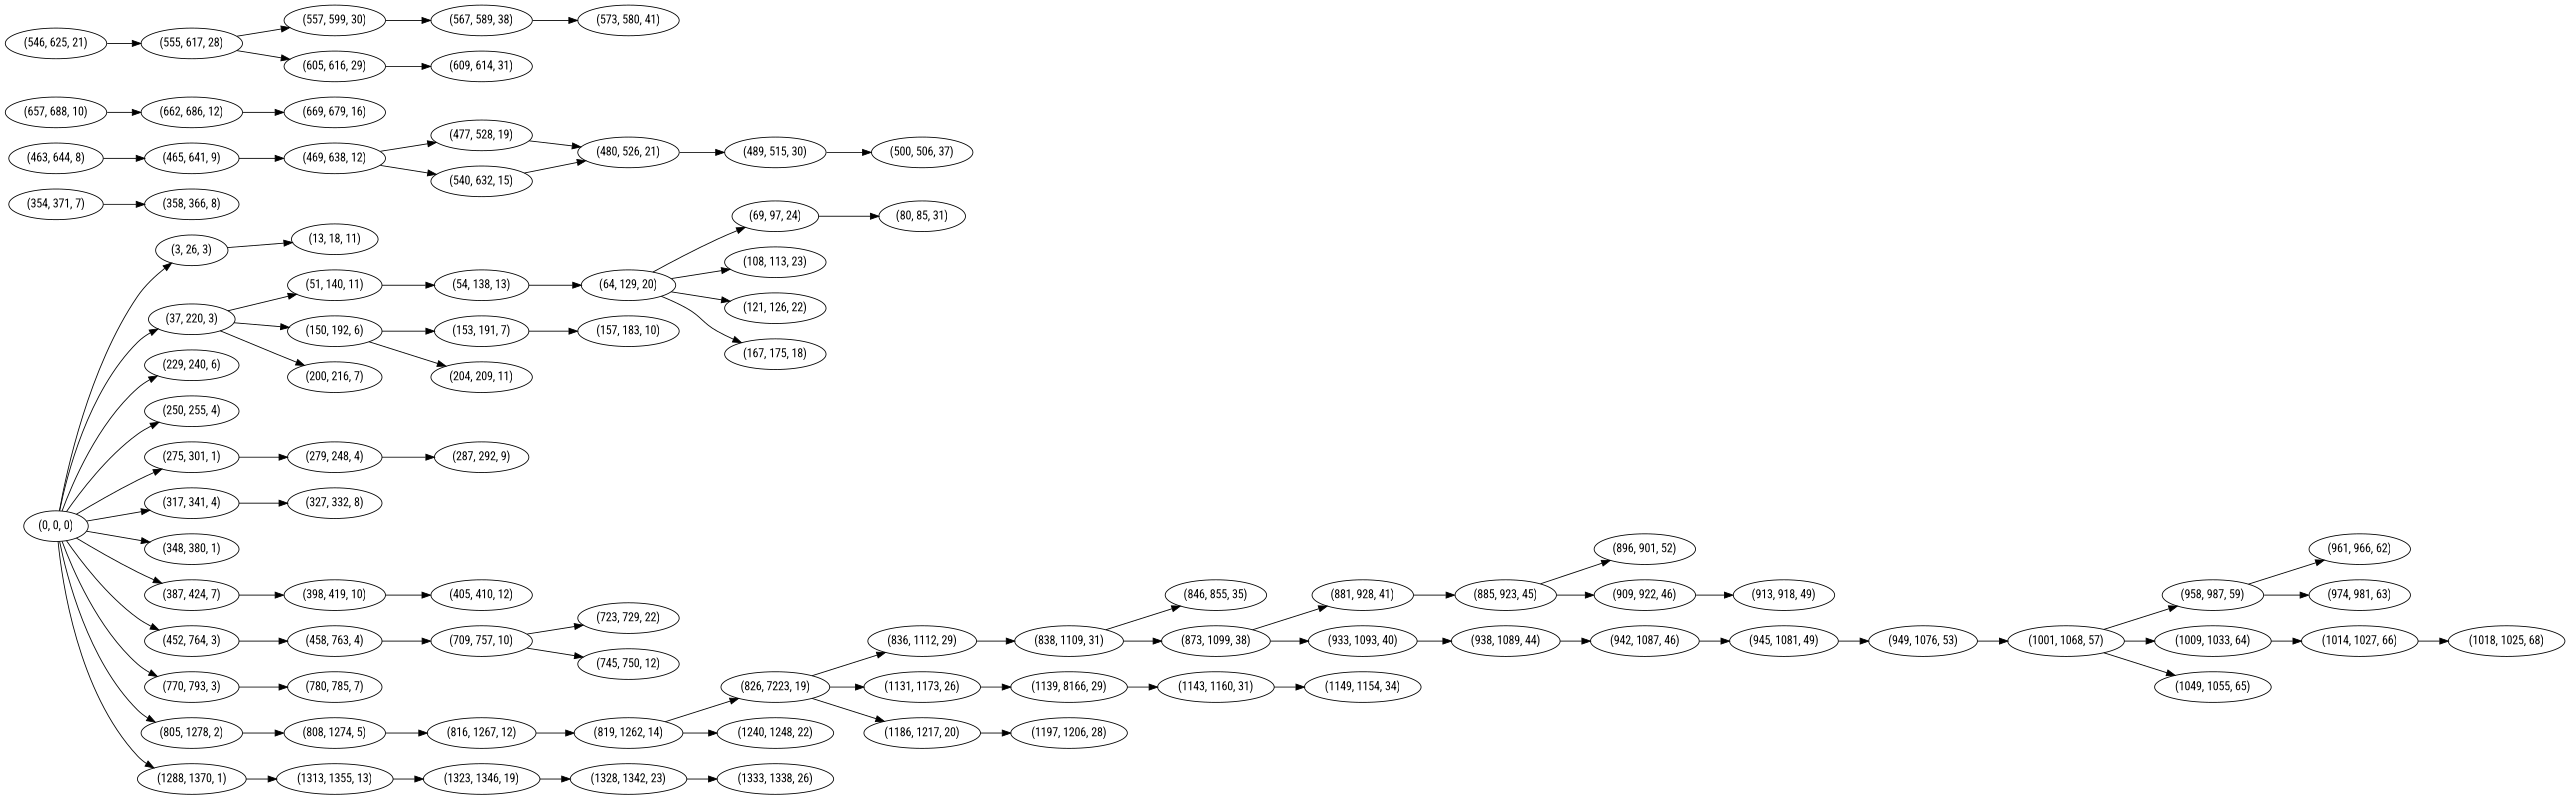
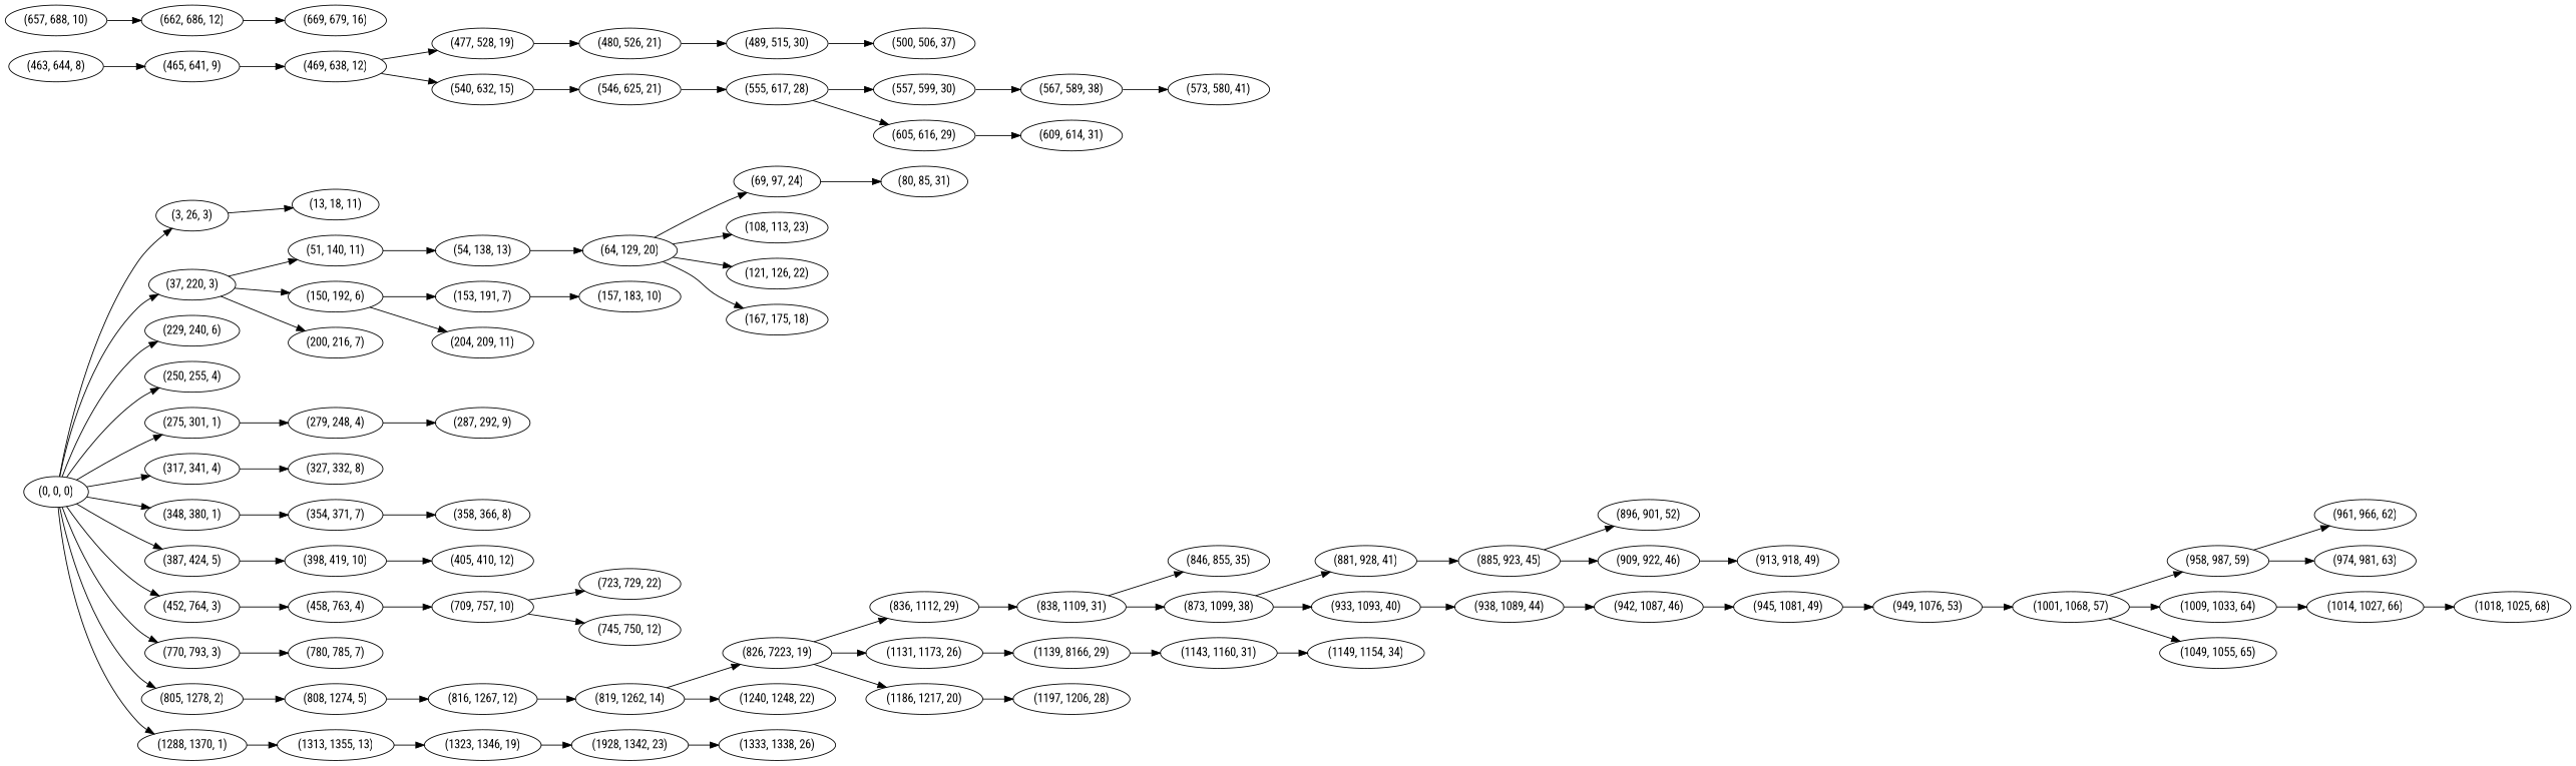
  digraph {
    fontname="Roboto Condensed"
    rankdir=LR
    node [fontname="Roboto Condensed"]
    edge [fontname="Roboto Condensed"]
    "(0, 0, 0)"
    "(3, 26, 3)"
    "(37, 220, 3)"
    "(229, 240, 6)"
    "(250, 255, 4)"
    "(275, 301, 1)"
    "(317, 341, 4)"
    "(348, 380, 1)"
-   "(387, 424, 5)" [label="(387, 424, 7)"]
+   "(387, 424, 5)"
    "(452, 764, 3)"
    "(770, 793, 3)"
    "(805, 1278, 2)"
    "(1288, 1370, 1)"
    "(13, 18, 11)"
    "(51, 140, 11)"
    "(150, 192, 6)"
    "(200, 216, 7)"
    n18 [label="(279, 248, 4)"]
    "(327, 332, 8)"
    "(354, 371, 7)"
    "(398, 419, 10)"
    "(458, 763, 4)"
    "(780, 785, 7)"
    "(808, 1274, 5)"
    "(1313, 1355, 13)"
    "(54, 138, 13)"
    "(153, 191, 7)"
    "(204, 209, 11)"
    "(64, 129, 20)"
    "(69, 97, 24)"
    "(108, 113, 23)"
    "(121, 126, 22)"
    "(167, 175, 18)"
    "(80, 85, 31)"
    "(157, 183, 10)"
    "(287, 292, 9)"
    "(358, 366, 8)"
    "(405, 410, 12)"
    "(709, 757, 10)"
    "(463, 644, 8)"
    "(465, 641, 9)"
    "(657, 688, 10)"
    "(662, 686, 12)"
    "(723, 729, 22)"
    "(745, 750, 12)"
    "(469, 638, 12)"
    "(477, 528, 19)"
    "(540, 632, 15)"
    "(480, 526, 21)"
    "(546, 625, 21)"
    "(489, 515, 30)"
    "(500, 506, 37)"
    "(555, 617, 28)"
    "(557, 599, 30)"
    "(605, 616, 29)"
    "(567, 589, 38)"
    "(609, 614, 31)"
    "(573, 580, 41)"
    "(669, 679, 16)"
    "(816, 1267, 12)"
    "(819, 1262, 14)"
    n62 [label="(826, 7223, 19)"]
    "(1240, 1248, 22)"
    "(836, 1112, 29)"
    "(1131, 1173, 26)"
    "(1186, 1217, 20)"
    "(838, 1109, 31)"
    n68 [label="(1139, 8166, 29)"]
    "(1197, 1206, 28)"
    "(846, 855, 35)"
    "(873, 1099, 38)"
    "(881, 928, 41)"
    "(933, 1093, 40)"
    "(885, 923, 45)"
    "(938, 1089, 44)"
    "(896, 901, 52)"
    "(909, 922, 46)"
    "(913, 918, 49)"
    "(942, 1087, 46)"
    "(945, 1081, 49)"
    "(949, 1076, 53)"
    "(1001, 1068, 57)"
    "(958, 987, 59)"
    "(961, 966, 62)"
    "(974, 981, 63)"
    "(1009, 1033, 64)"
    "(1049, 1055, 65)"
    "(1014, 1027, 66)"
    "(1018, 1025, 68)"
    "(1143, 1160, 31)"
    "(1149, 1154, 34)"
    "(1323, 1346, 19)"
-   "(1328, 1342, 23)"
+   "(1328, 1342, 23)" [label="(1928, 1342, 23)"]
    "(1333, 1338, 26)"
    "(0, 0, 0)" -> "(3, 26, 3)"
    "(0, 0, 0)" -> "(37, 220, 3)"
    "(0, 0, 0)" -> "(229, 240, 6)"
    "(0, 0, 0)" -> "(250, 255, 4)"
    "(0, 0, 0)" -> "(275, 301, 1)"
    "(0, 0, 0)" -> "(317, 341, 4)"
    "(0, 0, 0)" -> "(348, 380, 1)"
    "(0, 0, 0)" -> "(387, 424, 5)"
    "(0, 0, 0)" -> "(452, 764, 3)"
    "(0, 0, 0)" -> "(770, 793, 3)"
    "(0, 0, 0)" -> "(805, 1278, 2)"
    "(0, 0, 0)" -> "(1288, 1370, 1)"
    "(3, 26, 3)" -> "(13, 18, 11)"
    "(37, 220, 3)" -> "(51, 140, 11)"
    "(37, 220, 3)" -> "(150, 192, 6)"
    "(37, 220, 3)" -> "(200, 216, 7)"
    "(275, 301, 1)" -> n18
    "(317, 341, 4)" -> "(327, 332, 8)"
+   "(348, 380, 1)" -> "(354, 371, 7)"
    "(387, 424, 5)" -> "(398, 419, 10)"
    "(452, 764, 3)" -> "(458, 763, 4)"
    "(770, 793, 3)" -> "(780, 785, 7)"
    "(805, 1278, 2)" -> "(808, 1274, 5)"
    "(1288, 1370, 1)" -> "(1313, 1355, 13)"
    "(51, 140, 11)" -> "(54, 138, 13)"
    "(150, 192, 6)" -> "(153, 191, 7)"
    "(150, 192, 6)" -> "(204, 209, 11)"
    n18 -> "(287, 292, 9)"
    "(354, 371, 7)" -> "(358, 366, 8)"
    "(398, 419, 10)" -> "(405, 410, 12)"
    "(458, 763, 4)" -> "(709, 757, 10)"
    "(808, 1274, 5)" -> "(816, 1267, 12)"
    "(1313, 1355, 13)" -> "(1323, 1346, 19)"
    "(54, 138, 13)" -> "(64, 129, 20)"
    "(153, 191, 7)" -> "(157, 183, 10)"
    "(64, 129, 20)" -> "(69, 97, 24)"
    "(64, 129, 20)" -> "(108, 113, 23)"
    "(64, 129, 20)" -> "(121, 126, 22)"
    "(64, 129, 20)" -> "(167, 175, 18)"
    "(69, 97, 24)" -> "(80, 85, 31)"
    "(709, 757, 10)" -> "(723, 729, 22)"
    "(709, 757, 10)" -> "(745, 750, 12)"
    "(463, 644, 8)" -> "(465, 641, 9)"
    "(465, 641, 9)" -> "(469, 638, 12)"
    "(657, 688, 10)" -> "(662, 686, 12)"
    "(662, 686, 12)" -> "(669, 679, 16)"
    "(469, 638, 12)" -> "(477, 528, 19)"
    "(469, 638, 12)" -> "(540, 632, 15)"
    "(477, 528, 19)" -> "(480, 526, 21)"
-   "(540, 632, 15)" -> "(480, 526, 21)"
+   "(540, 632, 15)" -> "(546, 625, 21)"
    "(480, 526, 21)" -> "(489, 515, 30)"
    "(546, 625, 21)" -> "(555, 617, 28)"
    "(489, 515, 30)" -> "(500, 506, 37)"
    "(555, 617, 28)" -> "(557, 599, 30)"
    "(555, 617, 28)" -> "(605, 616, 29)"
    "(557, 599, 30)" -> "(567, 589, 38)"
    "(605, 616, 29)" -> "(609, 614, 31)"
    "(567, 589, 38)" -> "(573, 580, 41)"
    "(816, 1267, 12)" -> "(819, 1262, 14)"
    "(819, 1262, 14)" -> n62
    "(819, 1262, 14)" -> "(1240, 1248, 22)"
    n62 -> "(836, 1112, 29)"
    n62 -> "(1131, 1173, 26)"
    n62 -> "(1186, 1217, 20)"
    "(836, 1112, 29)" -> "(838, 1109, 31)"
    "(1131, 1173, 26)" -> n68
    "(1186, 1217, 20)" -> "(1197, 1206, 28)"
    "(838, 1109, 31)" -> "(846, 855, 35)"
    "(838, 1109, 31)" -> "(873, 1099, 38)"
    n68 -> "(1143, 1160, 31)"
    "(873, 1099, 38)" -> "(881, 928, 41)"
    "(873, 1099, 38)" -> "(933, 1093, 40)"
    "(881, 928, 41)" -> "(885, 923, 45)"
    "(933, 1093, 40)" -> "(938, 1089, 44)"
    "(885, 923, 45)" -> "(896, 901, 52)"
    "(885, 923, 45)" -> "(909, 922, 46)"
    "(938, 1089, 44)" -> "(942, 1087, 46)"
    "(909, 922, 46)" -> "(913, 918, 49)"
    "(942, 1087, 46)" -> "(945, 1081, 49)"
    "(945, 1081, 49)" -> "(949, 1076, 53)"
    "(949, 1076, 53)" -> "(1001, 1068, 57)"
    "(1001, 1068, 57)" -> "(958, 987, 59)"
    "(1001, 1068, 57)" -> "(1009, 1033, 64)"
    "(1001, 1068, 57)" -> "(1049, 1055, 65)"
    "(958, 987, 59)" -> "(961, 966, 62)"
    "(958, 987, 59)" -> "(974, 981, 63)"
    "(1009, 1033, 64)" -> "(1014, 1027, 66)"
    "(1014, 1027, 66)" -> "(1018, 1025, 68)"
    "(1143, 1160, 31)" -> "(1149, 1154, 34)"
    "(1323, 1346, 19)" -> "(1328, 1342, 23)"
    "(1328, 1342, 23)" -> "(1333, 1338, 26)"
  }
